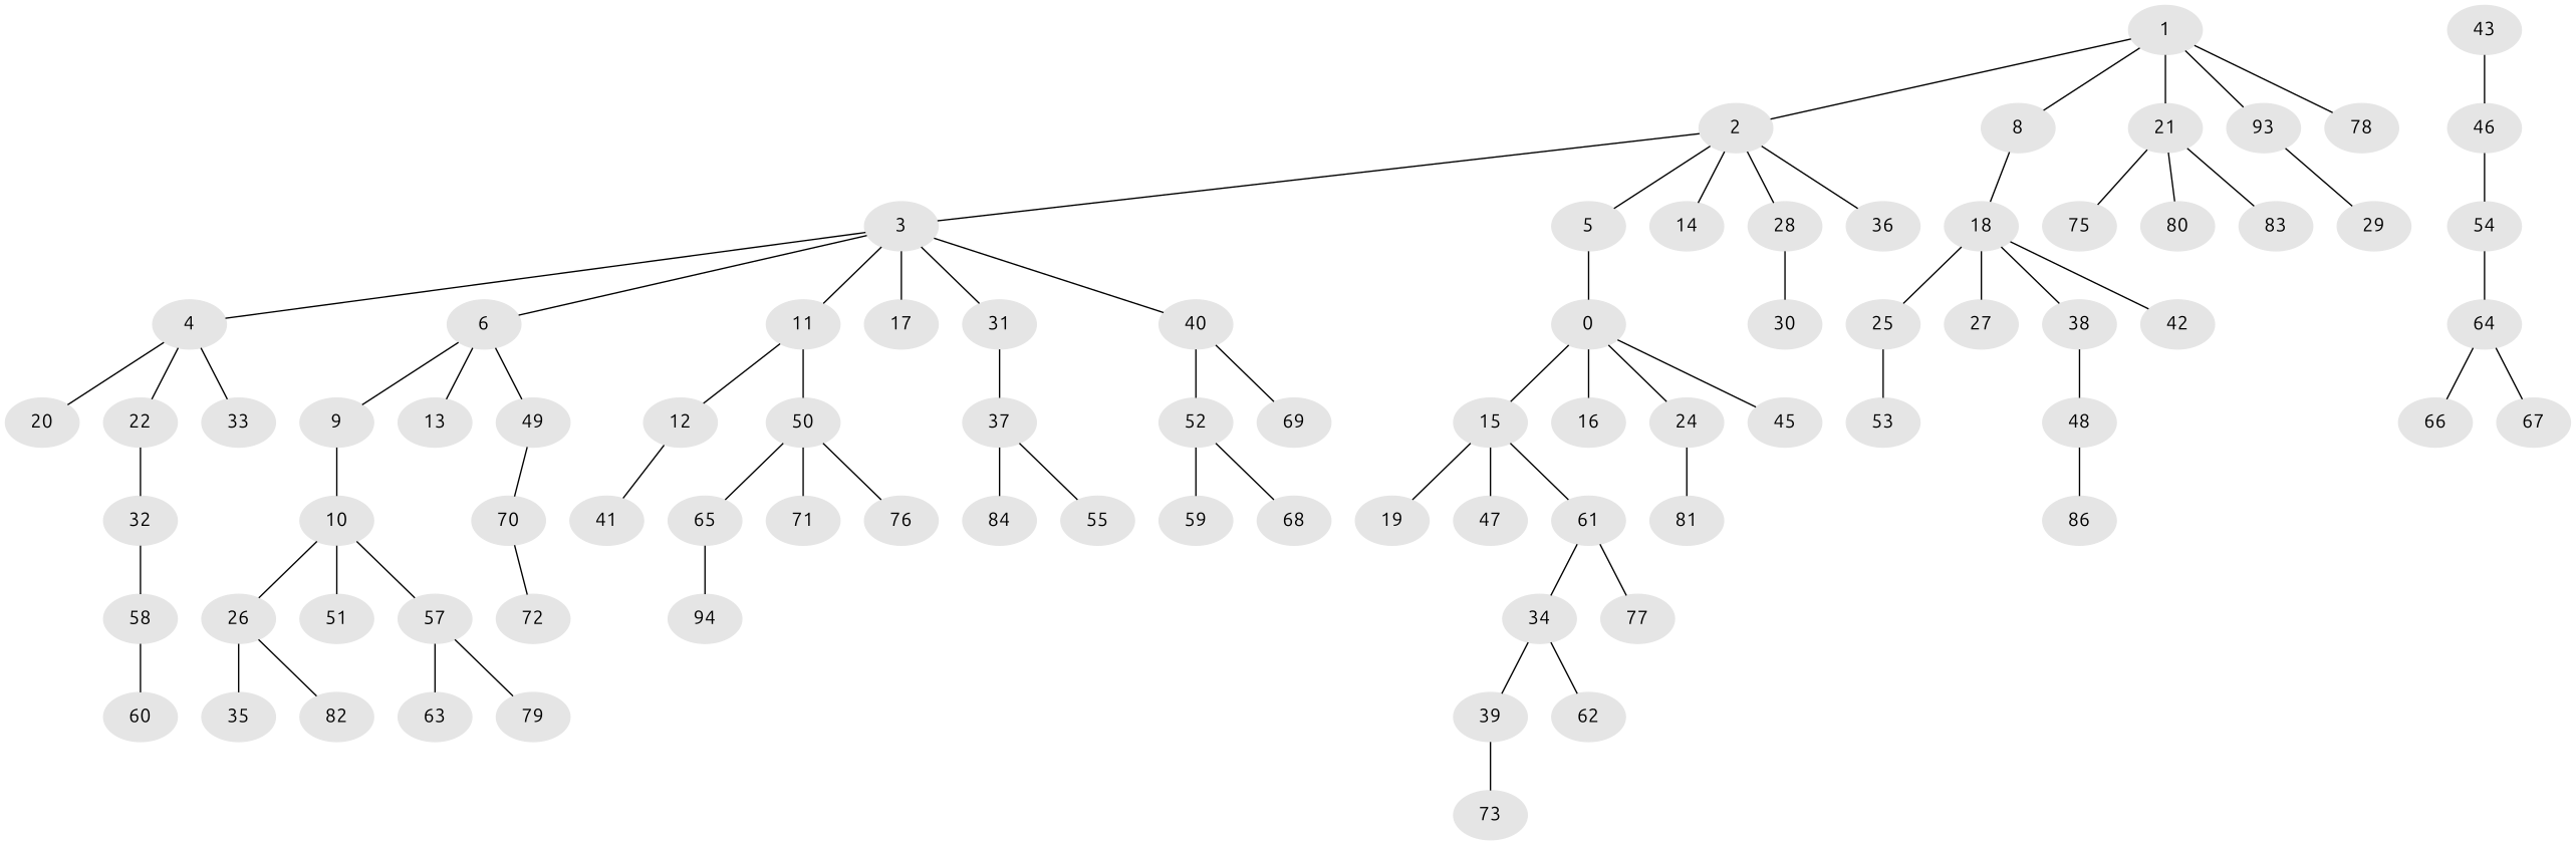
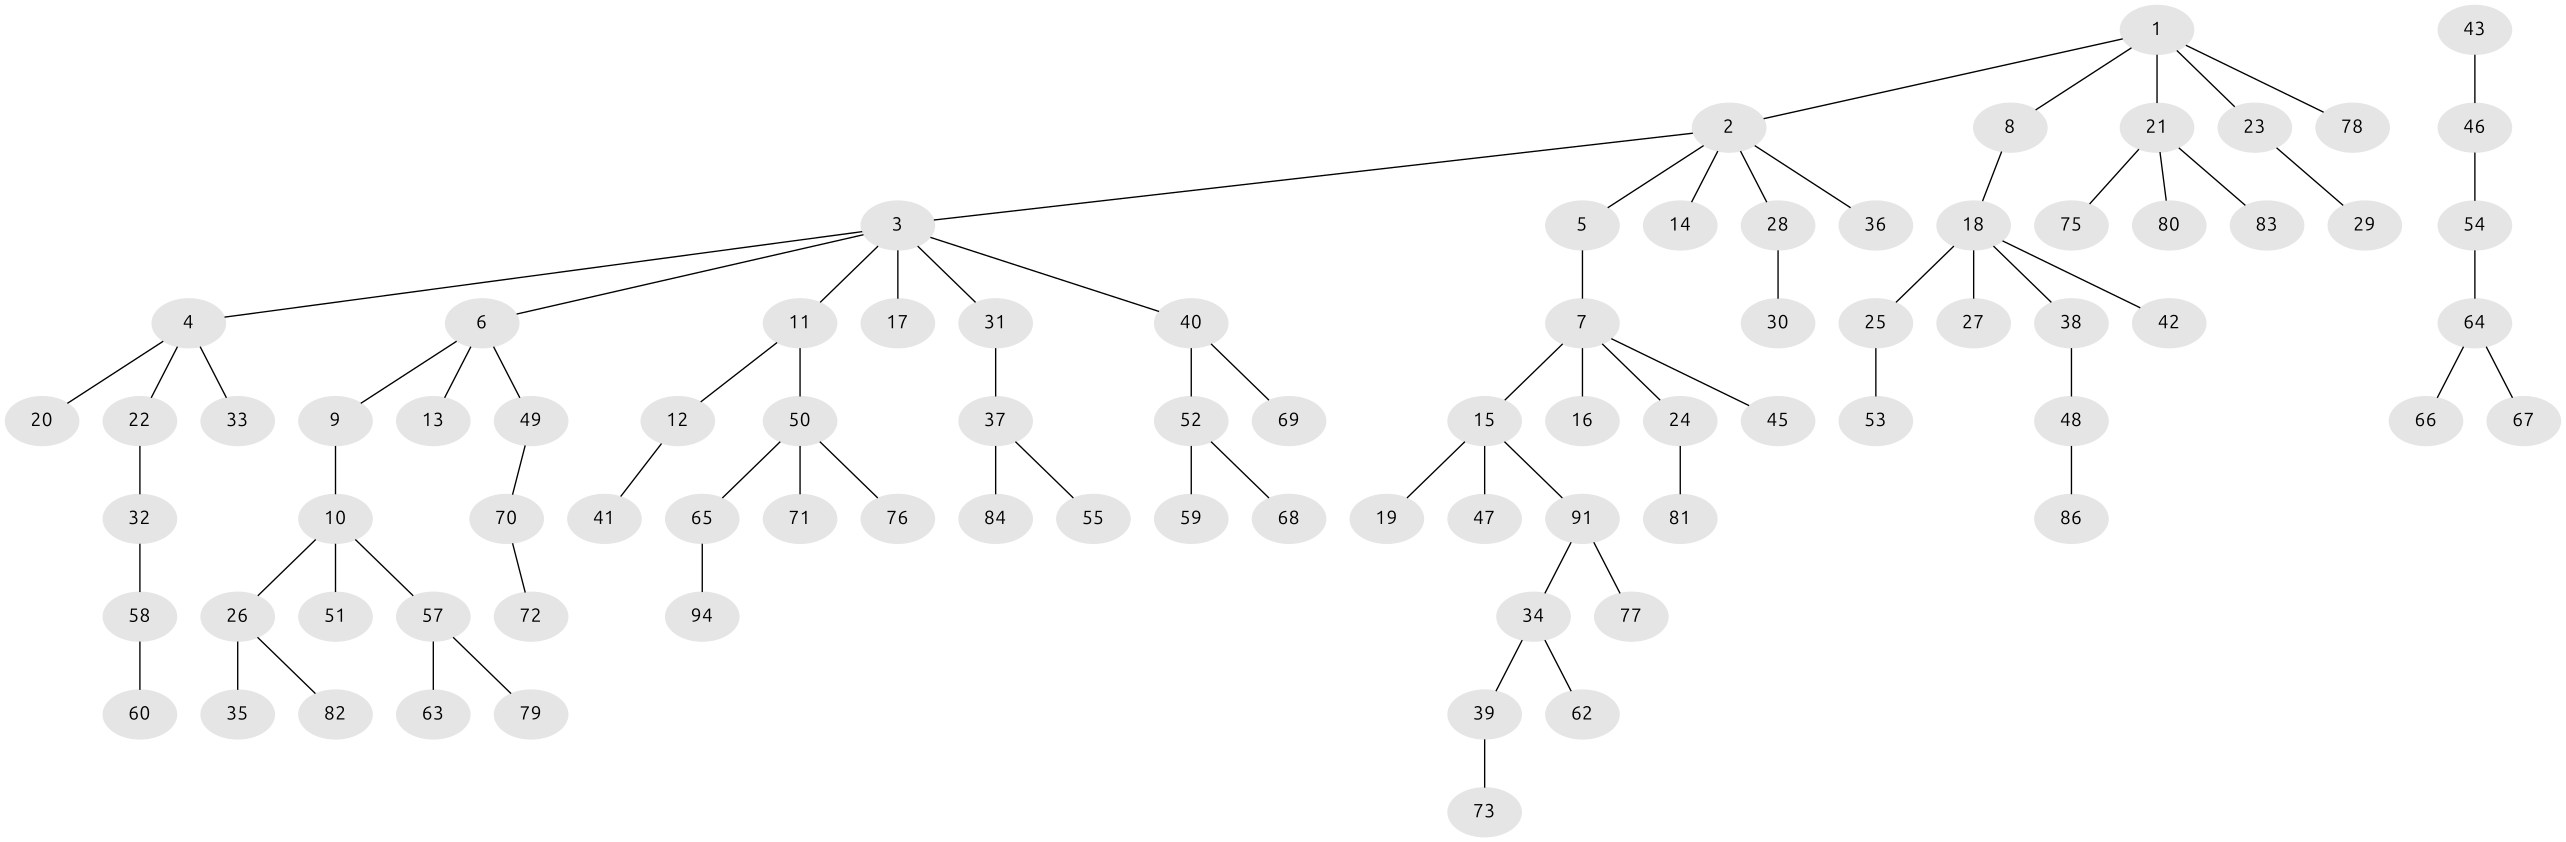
  graph {
    fontname=Ubuntu
    node [color=gray90 fontname=Ubuntu style=filled]
    edge [fontname=Ubuntu]
    1
    2
    8
    21
-   23 [label=93]
+   23
    78
    3
    5
    14
    28
    36
    18
    75
    80
    83
    29
    4
    6
    11
    17
    31
    40
-   7 [label=0]
+   7
    30
    20
    22
    33
    9
    13
    49
    12
    50
    37
    52
    69
    32
    15
    16
    24
    45
    10
    70
    19
    47
-   61
+   61 [label=91]
    81
    25
    27
    38
    42
    26
    51
    57
    35
    82
    63
    79
    41
    65
    71
    76
    43
    46
    34
    77
    39
    62
    53
    48
    58
    n71 [label=84]
    55
    60
    73
    n75 [label=86]
    59
    68
    54
    64
    72
    n81 [label=94]
    66
    67
    1 -- 2
    1 -- 8
    1 -- 21
    1 -- 23
    1 -- 78
    2 -- 3
    2 -- 5
    2 -- 14
    2 -- 28
    2 -- 36
    8 -- 18
    21 -- 75
    21 -- 80
    21 -- 83
    23 -- 29
    3 -- 4
    3 -- 6
    3 -- 11
    3 -- 17
    3 -- 31
    3 -- 40
    5 -- 7
    28 -- 30
    18 -- 25
    18 -- 27
    18 -- 38
    18 -- 42
    4 -- 20
    4 -- 22
    4 -- 33
    6 -- 9
    6 -- 13
    6 -- 49
    11 -- 12
    11 -- 50
    31 -- 37
    40 -- 52
    40 -- 69
    7 -- 15
    7 -- 16
    7 -- 24
    7 -- 45
    22 -- 32
    9 -- 10
    49 -- 70
    12 -- 41
    50 -- 65
    50 -- 71
    50 -- 76
    37 -- n71
    37 -- 55
    52 -- 59
    52 -- 68
    32 -- 58
    15 -- 19
    15 -- 47
    15 -- 61
    24 -- 81
    10 -- 26
    10 -- 51
    10 -- 57
    70 -- 72
    61 -- 34
    61 -- 77
    25 -- 53
    38 -- 48
    26 -- 35
    26 -- 82
    57 -- 63
    57 -- 79
    65 -- n81
    43 -- 46
    46 -- 54
    34 -- 39
    34 -- 62
    39 -- 73
    48 -- n75
    58 -- 60
    54 -- 64
    64 -- 66
    64 -- 67
  }
